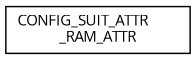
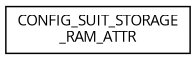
  digraph {
    rankdir=LR
    fontname="Open Sans"
-   n1 [color=black fillcolor=white fontname="Open Sans" fontsize=10 height=0.2 label="CONFIG_SUIT_ATTR\l_RAM_ATTR" shape=record style=filled width=0.4]
+   n1 [color=black fillcolor=white fontname="Open Sans" fontsize=10 height=0.2 label="CONFIG_SUIT_STORAGE\l_RAM_ATTR" shape=record style=filled width=0.4]
  }
